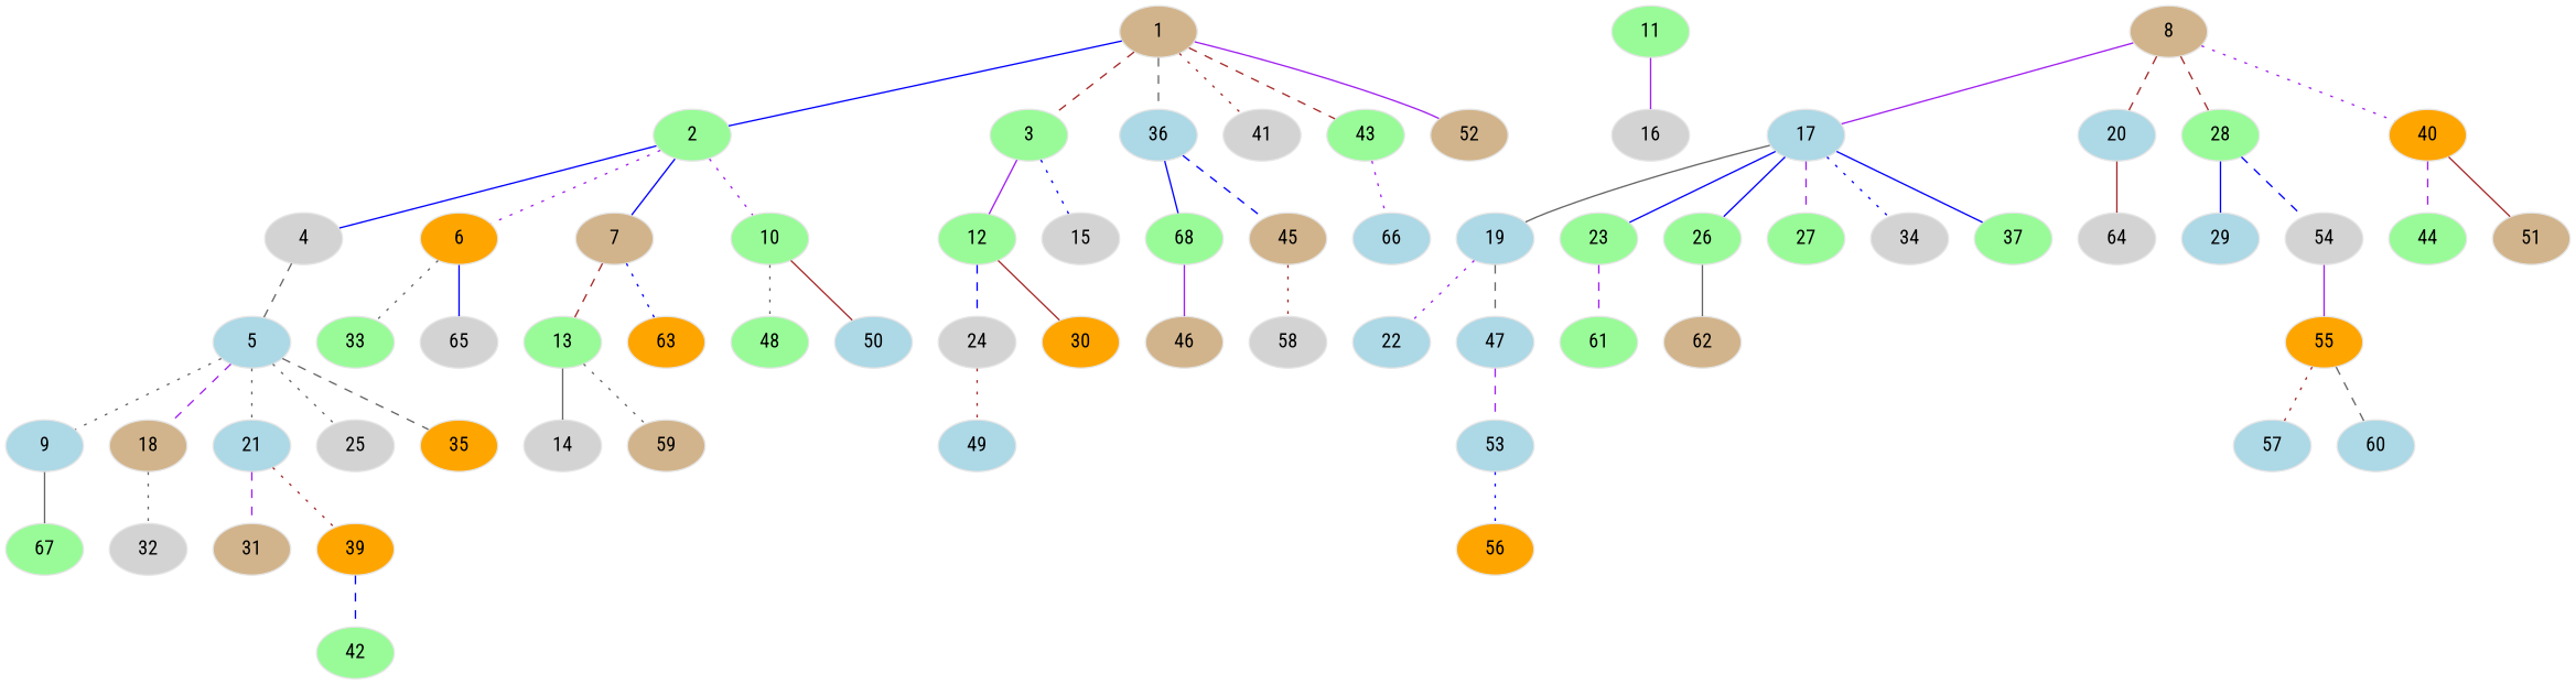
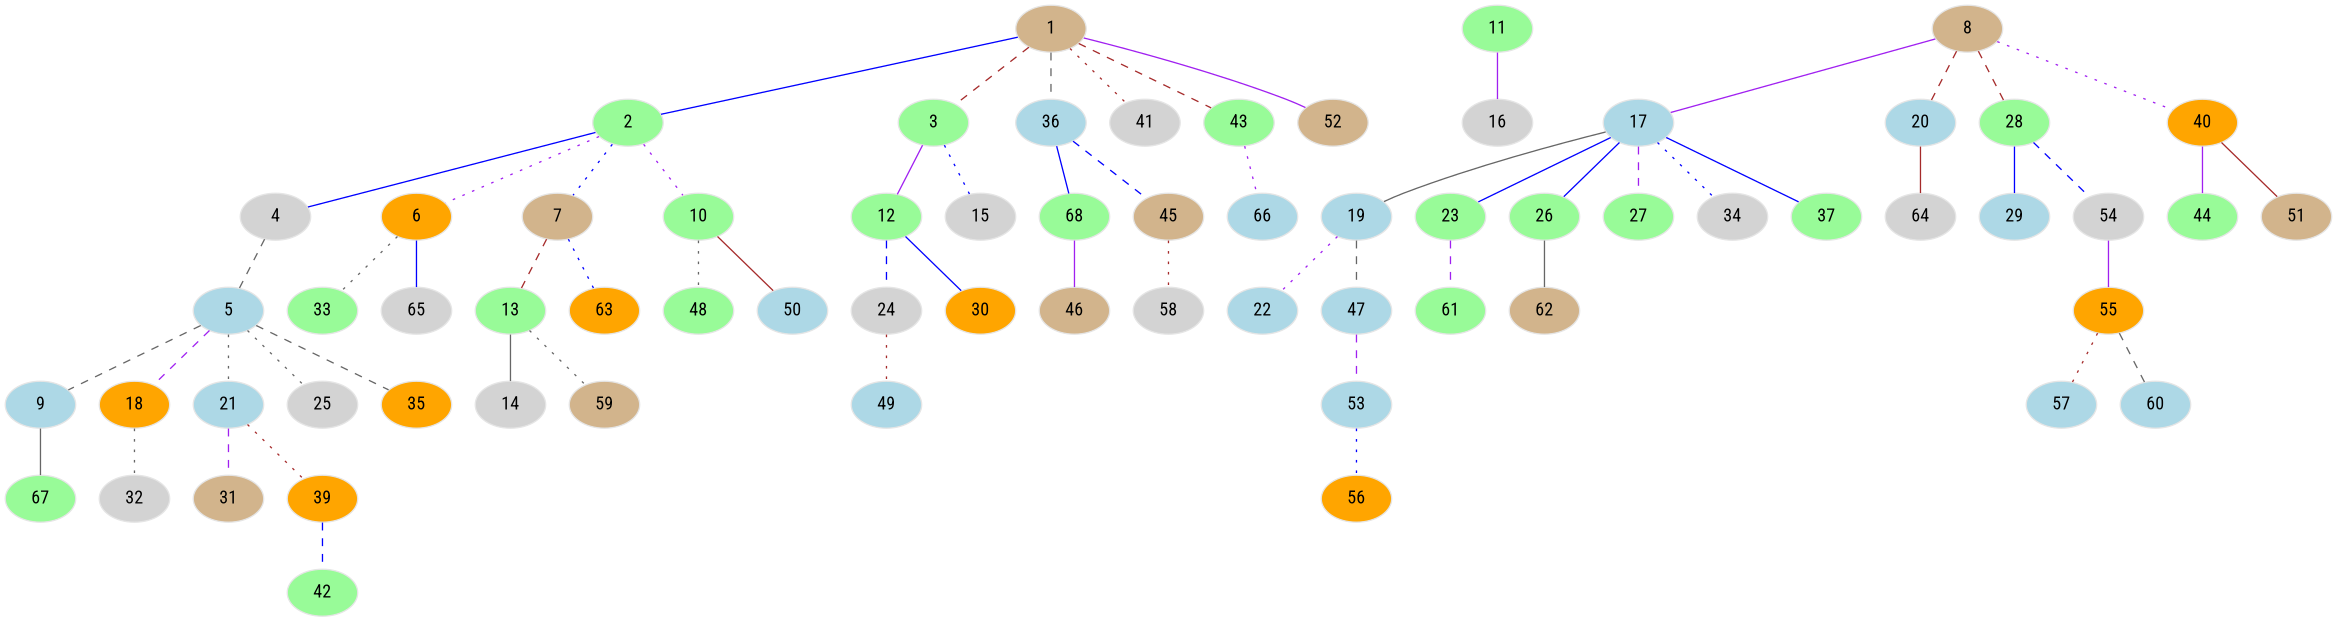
  graph {
    fontname="Roboto Condensed"
    node [color=gray90 fillcolor=palegreen fontname="Roboto Condensed" style=filled]
    edge [color=blue fontname="Roboto Condensed" style=solid weight=1.0]
    1 [fillcolor=tan]
    2
    3
    36 [fillcolor=lightblue]
    41 [fillcolor=lightgrey]
    43
    52 [fillcolor=tan]
    4 [fillcolor=lightgrey]
    6 [fillcolor=orange]
    7 [fillcolor=tan]
    10
    12
    15 [fillcolor=lightgrey]
    16 [fillcolor=lightgrey]
    11
    n16 [label=68]
    45 [fillcolor=tan]
    66 [fillcolor=lightblue]
    5 [fillcolor=lightblue]
    33
    65 [fillcolor=lightgrey]
    13
    63 [fillcolor=orange]
    48
    50 [fillcolor=lightblue]
    8 [fillcolor=tan]
    17 [fillcolor=lightblue]
    20 [fillcolor=lightblue]
    28
    40 [fillcolor=orange]
    24 [fillcolor=lightgrey]
    30 [fillcolor=orange]
    9 [fillcolor=lightblue]
-   18 [fillcolor=tan]
+   18 [fillcolor=orange]
    21 [fillcolor=lightblue]
    25 [fillcolor=lightgrey]
    35 [fillcolor=orange]
    67
    32 [fillcolor=lightgrey]
    31 [fillcolor=tan]
    39 [fillcolor=orange]
    14 [fillcolor=lightgrey]
    59 [fillcolor=tan]
    19 [fillcolor=lightblue]
    23
    26
    27
    34 [fillcolor=lightgrey]
    37
    64 [fillcolor=lightgrey]
    29 [fillcolor=lightblue]
    54 [fillcolor=lightgrey]
    44
    51 [fillcolor=tan]
    49 [fillcolor=lightblue]
    22 [fillcolor=lightblue]
    47 [fillcolor=lightblue]
    61
    62 [fillcolor=tan]
    53 [fillcolor=lightblue]
    42
    55 [fillcolor=orange]
    46 [fillcolor=tan]
    58 [fillcolor=lightgrey]
    56 [fillcolor=orange]
    57 [fillcolor=lightblue]
    60 [fillcolor=lightblue]
    1 -- 2 [weight=2.0]
    1 -- 3 [color=brown style=dashed]
    1 -- 36 [color=gray40 style=dashed]
    1 -- 41 [color=brown style=dotted]
    1 -- 43 [color=brown style=dashed]
    1 -- 52 [color=purple]
    2 -- 4
    2 -- 6 [color=purple style=dotted]
-   2 -- 7
+   2 -- 7 [style=dotted]
    2 -- 10 [color=purple style=dotted]
    3 -- 12 [color=purple weight=2.0]
    3 -- 15 [style=dotted]
    36 -- n16
    36 -- 45 [style=dashed]
    43 -- 66 [color=purple style=dotted]
    4 -- 5 [color=gray40 style=dashed]
    6 -- 33 [color=gray40 style=dotted]
    6 -- 65
    7 -- 13 [color=brown style=dashed weight=2.0]
    7 -- 63 [style=dotted]
    10 -- 48 [color=gray40 style=dotted]
    10 -- 50 [color=brown]
    12 -- 24 [style=dashed]
-   12 -- 30 [color=brown]
+   12 -- 30
    11 -- 16 [color=purple weight=2.0]
    n16 -- 46 [color=purple weight=2.0]
    45 -- 58 [color=brown style=dotted]
-   5 -- 9 [color=gray40 style=dotted]
+   5 -- 9 [color=gray40 style=dashed]
    5 -- 18 [color=purple style=dashed]
    5 -- 21 [color=gray40 style=dotted]
    5 -- 25 [color=gray40 style=dotted]
    5 -- 35 [color=gray40 style=dashed]
    13 -- 14 [color=gray40]
    13 -- 59 [color=gray40 style=dotted]
    8 -- 17 [color=purple]
    8 -- 20 [color=brown style=dashed]
    8 -- 28 [color=brown style=dashed]
    8 -- 40 [color=purple style=dotted]
    17 -- 19 [color=gray40]
    17 -- 23
    17 -- 26
    17 -- 27 [color=purple style=dashed]
    17 -- 34 [style=dotted]
    17 -- 37
    20 -- 64 [color=brown]
    28 -- 29 [weight=2.0]
    28 -- 54 [style=dashed]
-   40 -- 44 [color=purple style=dashed]
+   40 -- 44 [color=purple]
    40 -- 51 [color=brown]
    24 -- 49 [color=brown style=dotted weight=2.0]
    9 -- 67 [color=gray40]
    18 -- 32 [color=gray40 style=dotted weight=2.0]
    21 -- 31 [color=purple style=dashed weight=2.0]
    21 -- 39 [color=brown style=dotted]
    39 -- 42 [style=dashed]
    19 -- 22 [color=purple style=dotted]
    19 -- 47 [color=gray40 style=dashed]
    23 -- 61 [color=purple style=dashed]
    26 -- 62 [color=gray40]
    54 -- 55 [color=purple]
    47 -- 53 [color=purple style=dashed]
    53 -- 56 [style=dotted]
    55 -- 57 [color=brown style=dotted]
    55 -- 60 [color=gray40 style=dashed]
  }
